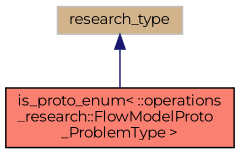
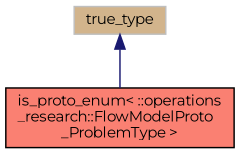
  digraph {
    rankdir=TB
    fontname=Montserrat
    node [fontname=Montserrat fontsize=10 shape=record style=filled]
-   n1 [color=grey75 fillcolor=tan height=0.2 label=research_type width=0.4]
+   n1 [color=grey75 fillcolor=tan height=0.2 label=true_type width=0.4]
    n2 [color=black fillcolor=salmon height=0.2 label="is_proto_enum\< ::operations\l_research::FlowModelProto\l_ProblemType \>" width=0.4]
    n1 -> n2 [color=midnightblue dir=back fontname=Montserrat fontsize=10 labelfontname=Helvetica labelfontsize=10 style=solid]
  }
